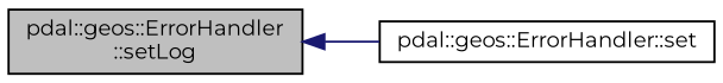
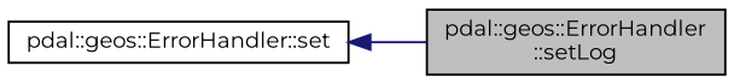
  digraph {
    rankdir=LR
    fontname=Montserrat
    node [color=black fontname=Montserrat fontsize=10 shape=record style=filled]
    n1 [fillcolor=grey75 fontcolor=black height=0.2 label="pdal::geos::ErrorHandler\l::setLog" width=0.4]
    n2 [fillcolor=white height=0.2 label="pdal::geos::ErrorHandler::set" width=0.4]
-   n1 -> n2 [color=midnightblue dir=back fontname=Montserrat fontsize=10 labelfontname=Helvetica labelfontsize=10 style=solid]
+   n2 -> n1 [color=midnightblue dir=back fontname=Montserrat fontsize=10 labelfontname=Helvetica labelfontsize=10 style=solid]
  }
